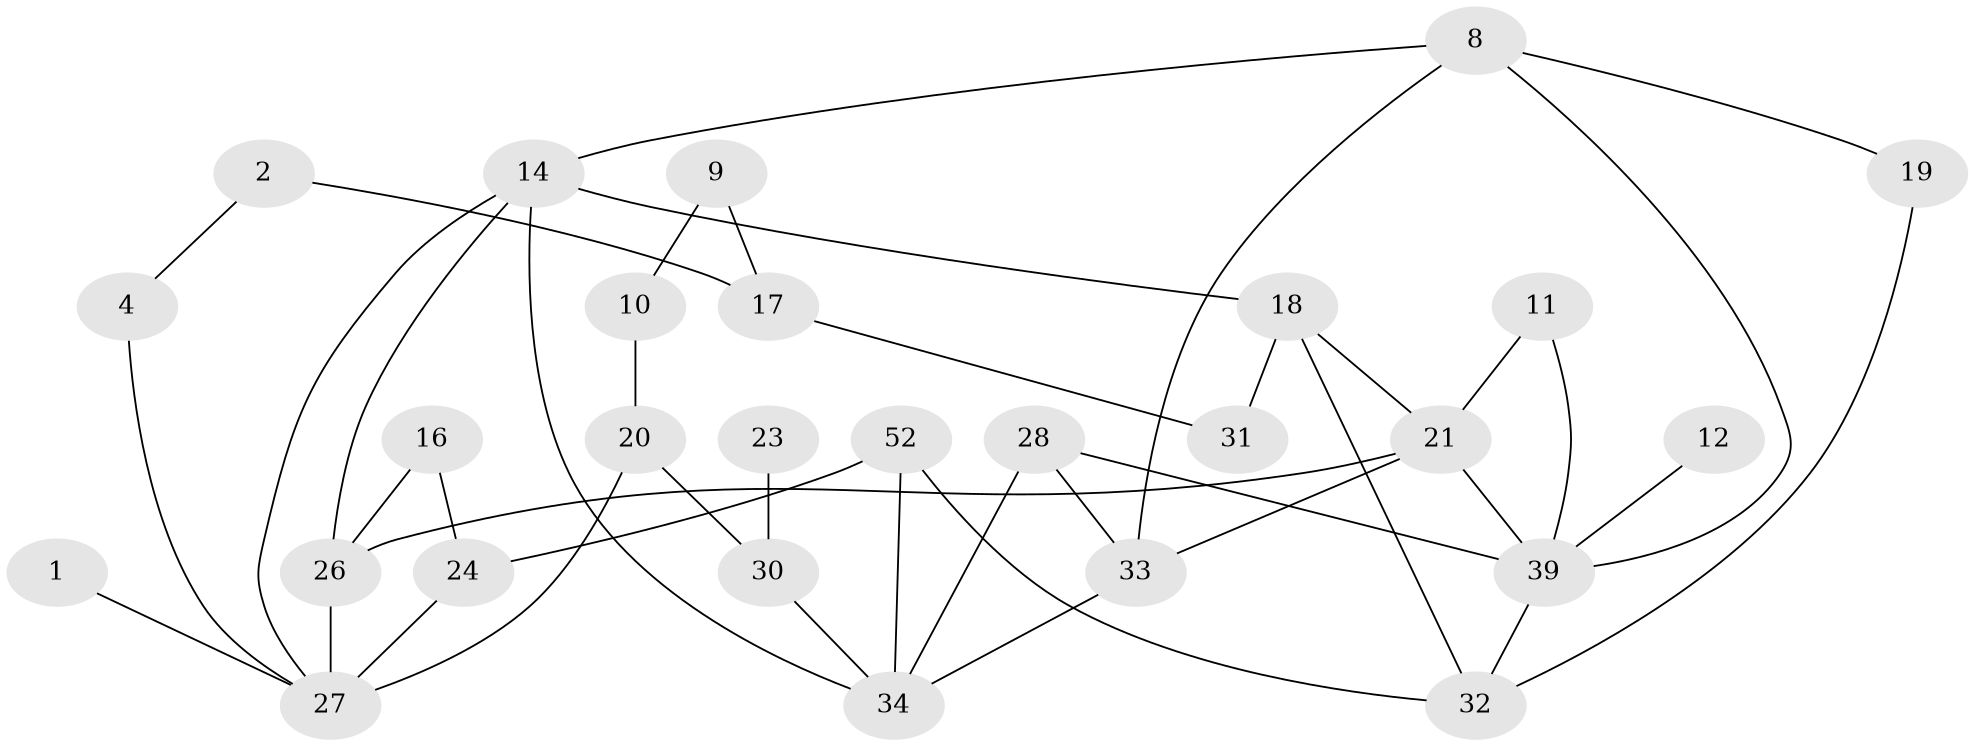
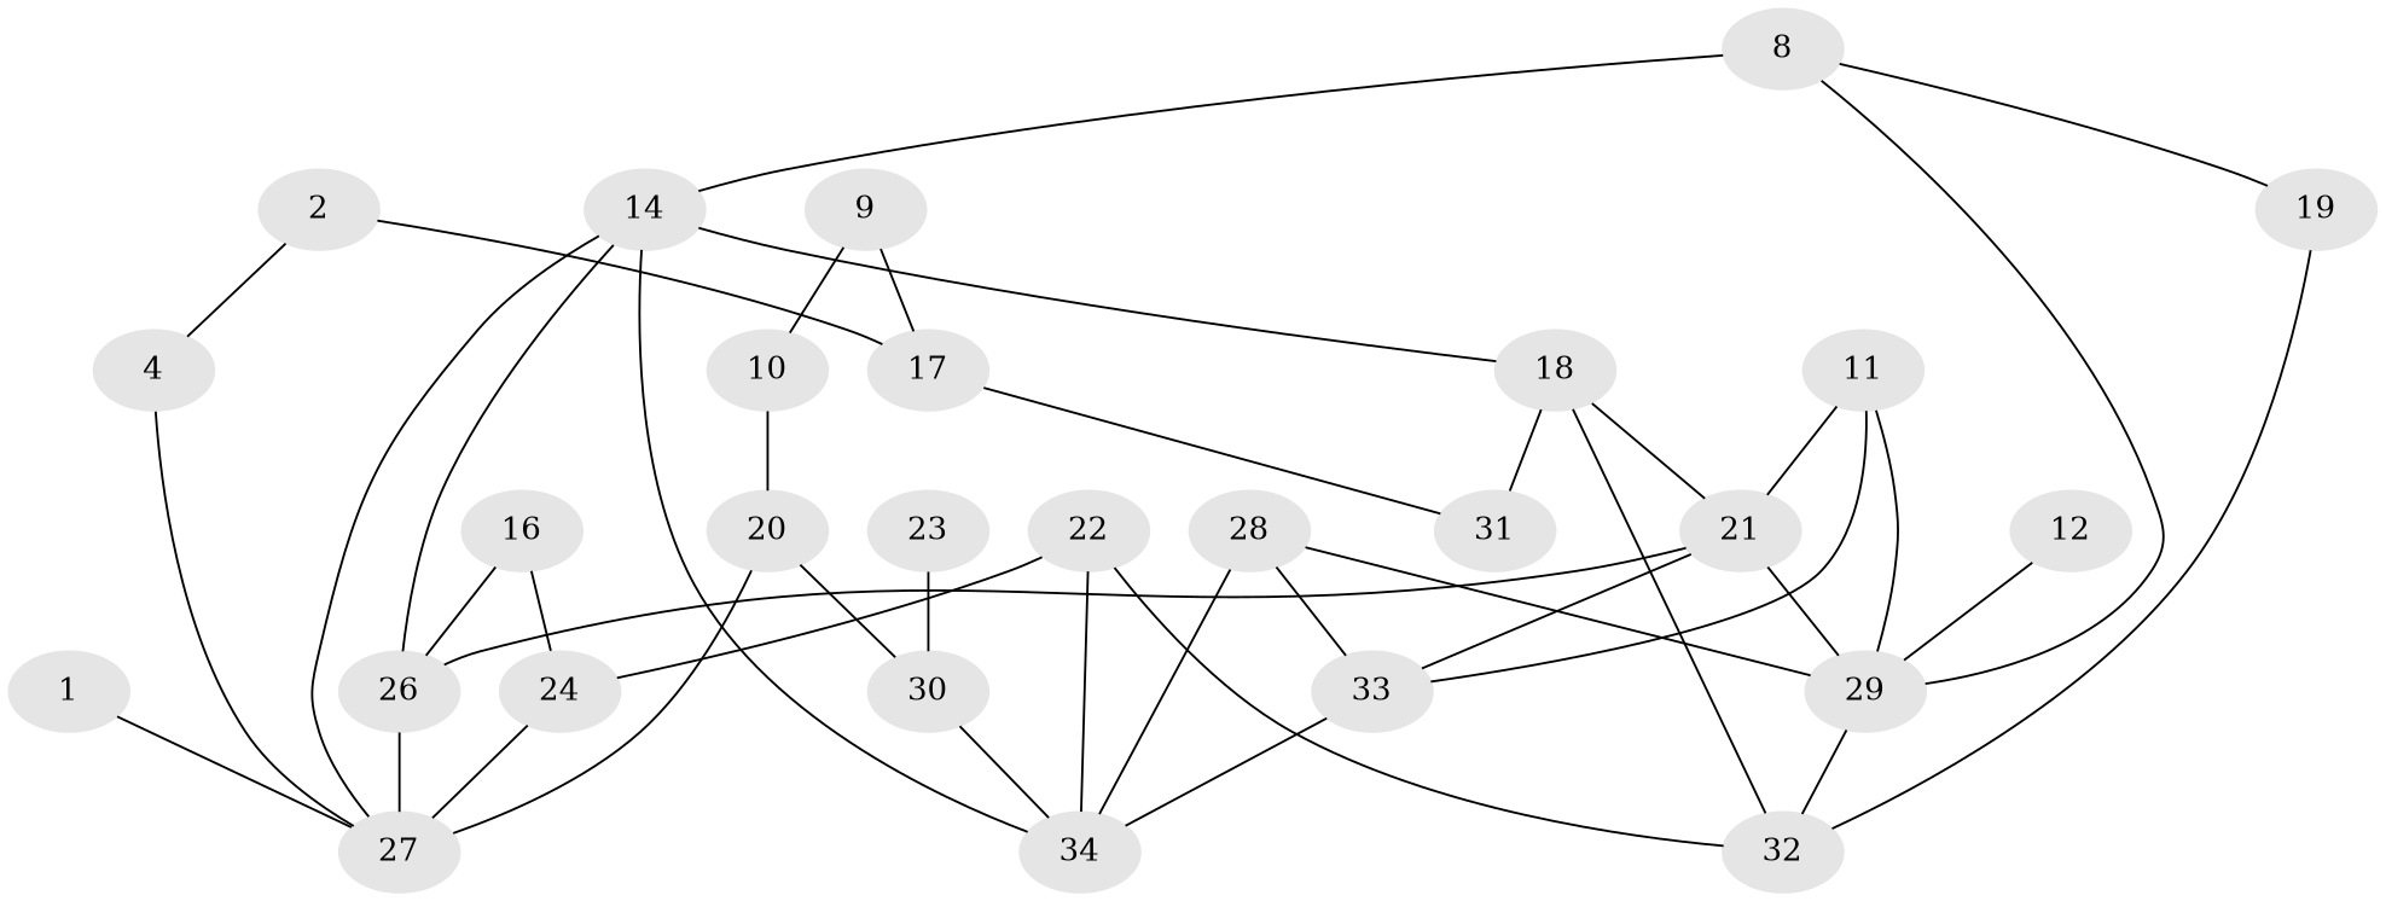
  graph {
    node [color=gray90 style=filled]
    edge [weight=1.0]
    1
    27
    2
    4
    17
    31
    8
    14
    19
-   29 [label=39]
+   29
    33
    18
    26
    34
    21
    32
    9
    10
    20
    30
    11
    12
    16
    24
-   22 [label=52]
+   22
    23
    28
    1 -- 27
    2 -- 4
    2 -- 17
    4 -- 27
    17 -- 31
    8 -- 14
    8 -- 19
    8 -- 29
-   8 -- 33
+   11 -- 33
    14 -- 27
    14 -- 18
    14 -- 26
    14 -- 34
    19 -- 32
    29 -- 32
    33 -- 34
    18 -- 31
    18 -- 21
    18 -- 32
    26 -- 27
    21 -- 29
    21 -- 33
    21 -- 26
    9 -- 17
    9 -- 10
    10 -- 20
    20 -- 27 [weight=2.0]
    20 -- 30
    30 -- 34
    11 -- 29
    11 -- 21
    12 -- 29
    16 -- 26
    16 -- 24
    24 -- 27
    22 -- 34
    22 -- 32
    22 -- 24
    23 -- 30
    28 -- 29
    28 -- 33
    28 -- 34
  }
